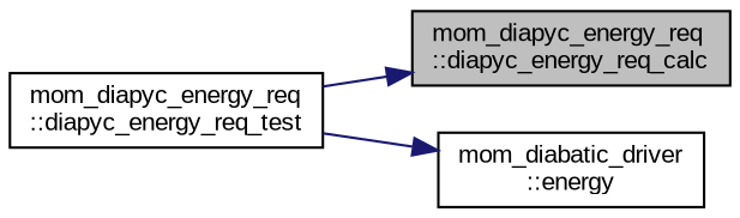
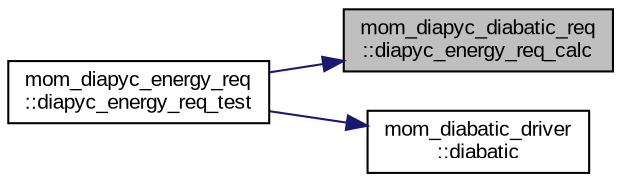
  digraph {
    fontname="Liberation Sans"
    rankdir=RL
    node [color=black fillcolor=white fontname="Liberation Sans" fontsize=10 shape=record style=filled]
    edge [color=midnightblue dir=back fontname="Liberation Sans" fontsize=10 labelfontname=Helvetica labelfontsize=10 style=solid]
-   n1 [fillcolor=grey75 fontcolor=black height=0.2 label="mom_diapyc_energy_req\l::diapyc_energy_req_calc" width=0.4]
+   n1 [fillcolor=grey75 fontcolor=black height=0.2 label="mom_diapyc_diabatic_req\l::diapyc_energy_req_calc" width=0.4]
    n2 [height=0.2 label="mom_diapyc_energy_req\l::diapyc_energy_req_test" width=0.4]
-   n3 [height=0.2 label="mom_diabatic_driver\l::energy" width=0.4]
+   n3 [height=0.2 label="mom_diabatic_driver\l::diabatic" width=0.4]
    n1 -> n2
    n3 -> n2
  }
